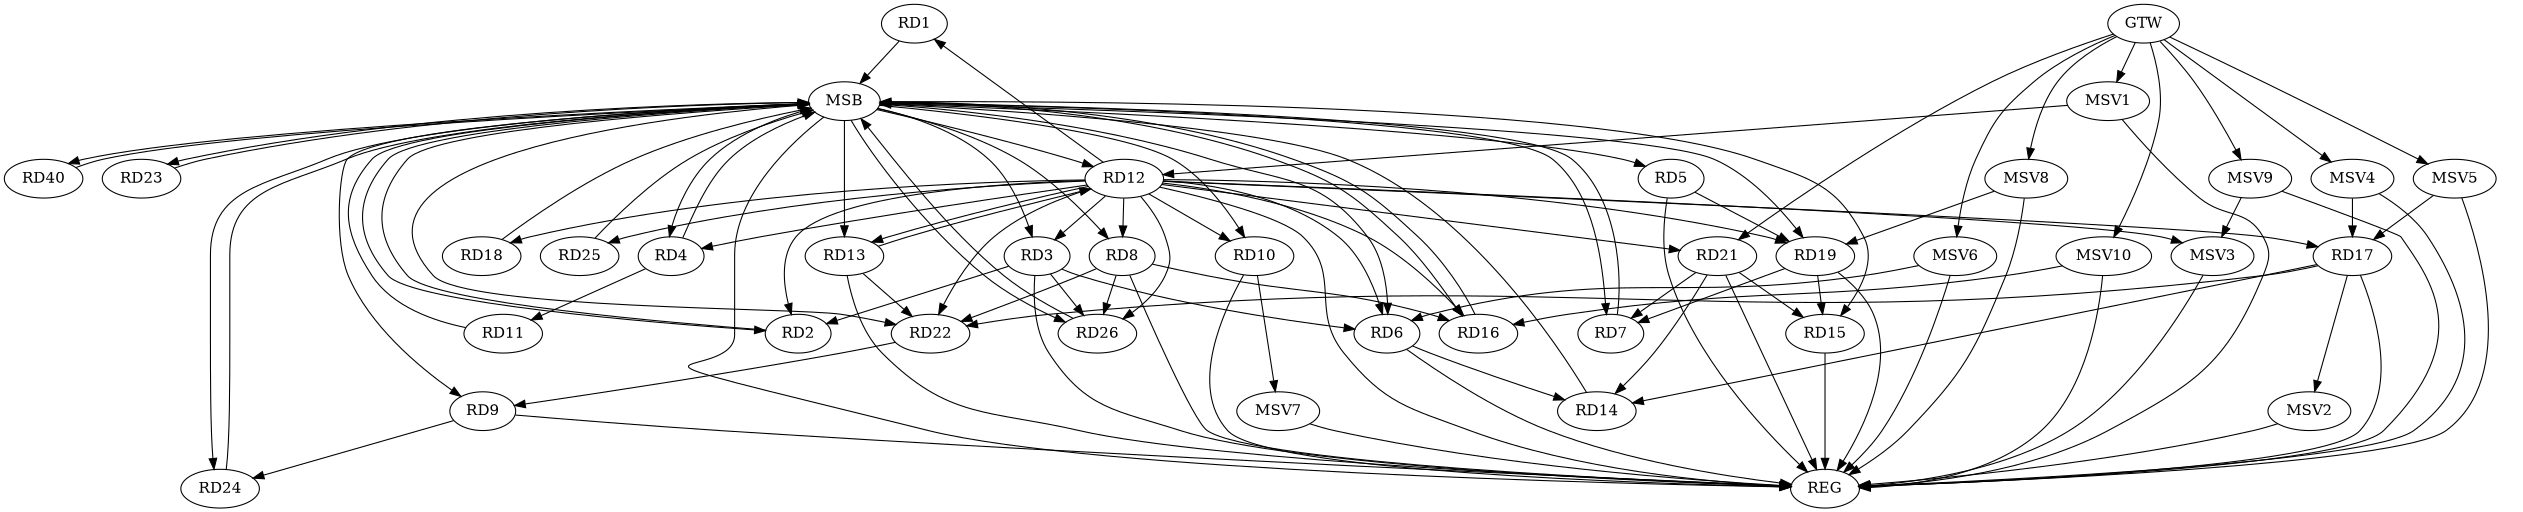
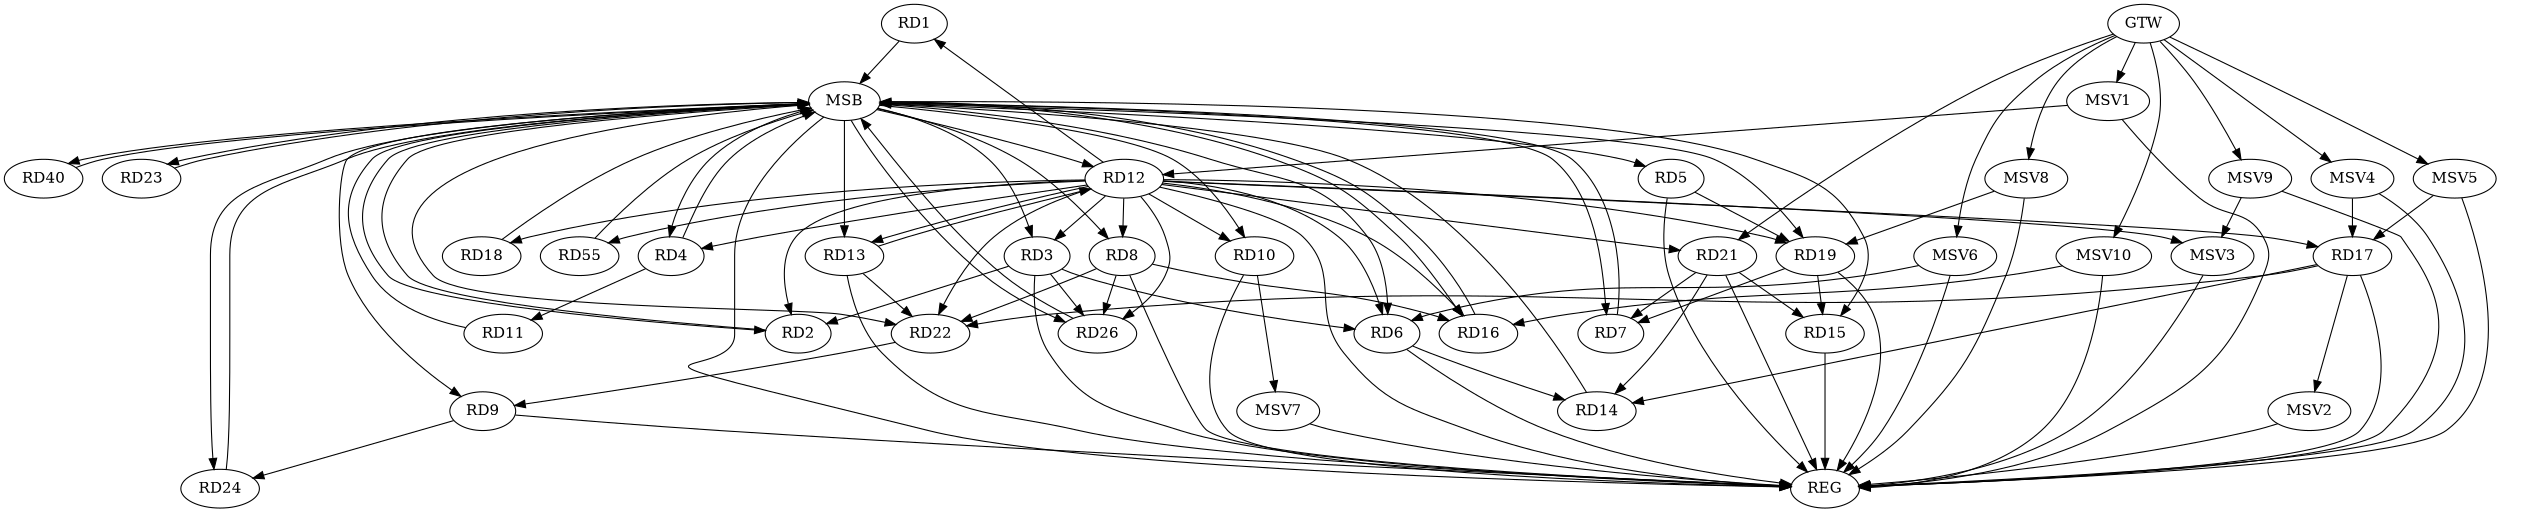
  strict digraph {
    n1 [label=RD1]
    n2 [label=MSB]
    n3 [label=RD2]
    n4 [label=RD3]
    n5 [label=RD6]
    n6 [label=RD26]
    n7 [label=REG]
    n8 [label=RD4]
    n9 [label=RD5]
    n10 [label=RD19]
    n11 [label=RD7]
    n12 [label=RD8]
    n13 [label=RD16]
    n14 [label=RD22]
    n15 [label=RD9]
    n16 [label=RD24]
    n17 [label=RD10]
    n18 [label=RD12]
    n19 [label=RD13]
    n20 [label=RD15]
    n21 [label=RD40]
    n22 [label=RD23]
    n23 [label=RD14]
    n24 [label=RD11]
    n25 [label=MSV7]
    n26 [label=RD17]
    n27 [label=RD18]
    n28 [label=RD21]
-   n29 [label=RD25]
+   n29 [label=RD55]
    n30 [label=MSV3]
    n31 [label=MSV2]
    n32 [label=GTW]
    n33 [label=MSV1]
    n34 [label=MSV4]
    n35 [label=MSV5]
    n36 [label=MSV6]
    n37 [label=MSV8]
    n38 [label=MSV9]
    n39 [label=MSV10]
    n1 -> n2
    n2 -> n3
    n2 -> n4
    n2 -> n5
    n2 -> n6
    n2 -> n7
    n2 -> n8
    n2 -> n9
    n2 -> n10
    n2 -> n11
    n2 -> n12
    n2 -> n13
    n2 -> n14
    n2 -> n15
    n2 -> n16
    n2 -> n17
    n2 -> n18
    n2 -> n19
    n2 -> n20
    n2 -> n21
    n2 -> n22
    n3 -> n2
    n4 -> n3
    n4 -> n5
    n4 -> n6
    n4 -> n7
    n5 -> n7
    n5 -> n23
    n6 -> n2
    n8 -> n2
    n8 -> n24
    n9 -> n7
    n9 -> n10
    n10 -> n7
    n10 -> n11
    n10 -> n20
    n11 -> n2
    n12 -> n6
    n12 -> n7
    n12 -> n13
    n12 -> n14
    n13 -> n2
    n14 -> n15
    n15 -> n7
    n15 -> n16
    n16 -> n2
    n17 -> n7
    n17 -> n25
    n18 -> n1
    n18 -> n3
    n18 -> n4
    n18 -> n5
    n18 -> n6
    n18 -> n7
    n18 -> n8
    n18 -> n10
    n18 -> n12
    n18 -> n13
    n18 -> n14
    n18 -> n17
    n18 -> n19
    n18 -> n26
    n18 -> n27
    n18 -> n28
    n18 -> n29
    n18 -> n30
    n19 -> n7
    n19 -> n14
    n19 -> n18
    n20 -> n7
    n21 -> n2
    n22 -> n2
    n23 -> n2
    n24 -> n2
    n25 -> n7
    n26 -> n7
    n26 -> n14
    n26 -> n23
    n26 -> n31
    n27 -> n2
    n28 -> n7
    n28 -> n11
    n28 -> n20
    n28 -> n23
    n29 -> n2
    n30 -> n7
    n31 -> n7
    n32 -> n28
    n32 -> n33
    n32 -> n34
    n32 -> n35
    n32 -> n36
    n32 -> n37
    n32 -> n38
    n32 -> n39
    n33 -> n7
    n33 -> n18
    n34 -> n7
    n34 -> n26
    n35 -> n7
    n35 -> n26
    n36 -> n5
    n36 -> n7
    n37 -> n7
    n37 -> n10
    n38 -> n7
    n38 -> n30
    n39 -> n7
    n39 -> n13
  }
